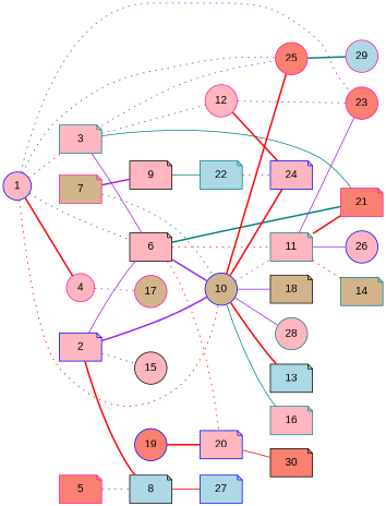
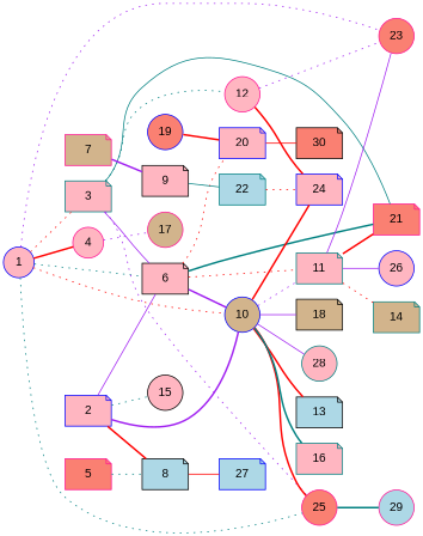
  graph {
    fontname="Liberation Sans"
    rankdir=LR
    node [color=deeppink fillcolor=lightpink fontname="Liberation Sans" shape=note style=filled]
    edge [color=red fontname="Liberation Sans" style=dotted weight=1.0]
    1 [color=blue shape=circle]
    3 [color=teal]
    4 [shape=circle]
    6 [color=black]
    10 [color=blue fillcolor=tan shape=circle]
    23 [fillcolor=salmon shape=circle]
    25 [fillcolor=salmon shape=circle]
    12 [shape=circle]
    21 [fillcolor=salmon]
    17 [fillcolor=tan shape=circle]
    11 [color=teal]
    20 [color=blue]
    13 [color=black fillcolor=lightblue]
    16 [color=teal]
    18 [color=black fillcolor=tan]
    24 [color=blue]
    28 [color=teal shape=circle]
    29 [fillcolor=lightblue shape=circle]
    2 [color=blue]
    8 [color=black fillcolor=lightblue]
    15 [color=black shape=circle]
    27 [color=blue fillcolor=lightblue]
    5 [fillcolor=salmon]
    14 [color=teal fillcolor=tan]
    26 [color=blue shape=circle]
    30 [color=black fillcolor=salmon]
    7 [fillcolor=tan]
    9 [color=black]
    22 [color=teal fillcolor=lightblue]
    19 [color=blue fillcolor=salmon shape=circle]
    1 -- 3
    1 -- 4 [style=bold]
    1 -- 6 [color=teal]
    1 -- 10
    1 -- 23 [color=purple]
    1 -- 25 [color=teal]
    3 -- 6 [color=purple style=solid]
    3 -- 25 [color=purple]
    3 -- 12 [color=teal]
    3 -- 21 [color=teal style=solid]
    4 -- 17 [color=purple]
    6 -- 10 [color=purple style=bold]
    6 -- 21 [color=teal style=bold]
    6 -- 11
    6 -- 20
    10 -- 25 [style=bold]
    10 -- 11 [color=purple]
    10 -- 13 [style=bold]
-   10 -- 16 [color=teal style=solid]
+   10 -- 16 [color=teal style=bold]
    10 -- 18 [color=purple style=solid]
    10 -- 24 [style=bold]
    10 -- 28 [color=purple style=solid]
    25 -- 29 [color=teal style=bold]
    12 -- 23 [color=purple]
    12 -- 24 [style=bold]
    11 -- 23 [color=purple style=solid]
    11 -- 21 [style=bold]
    11 -- 14
    11 -- 26 [color=purple style=solid]
    20 -- 30 [style=solid]
    2 -- 6 [color=purple style=solid]
    2 -- 10 [color=purple style=bold]
    2 -- 8 [style=bold]
    2 -- 15 [color=teal]
    8 -- 27 [style=solid]
    5 -- 8 [color=teal]
-   7 -- 10 [color=teal]
    7 -- 9 [color=purple style=bold]
    9 -- 22 [color=teal style=solid]
    22 -- 24
    19 -- 20 [style=bold]
  }
